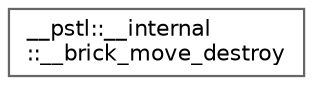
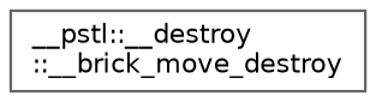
  digraph {
    rankdir=TB
-   n1 [color=grey40 fillcolor=white fontname=Helvetica fontsize=10 height=0.2 label="__pstl::__internal\l::__brick_move_destroy" shape=box style=filled width=0.4]
+   n1 [color=grey40 fillcolor=white fontname=Helvetica fontsize=10 height=0.2 label="__pstl::__destroy\l::__brick_move_destroy" shape=box style=filled width=0.4]
  }
